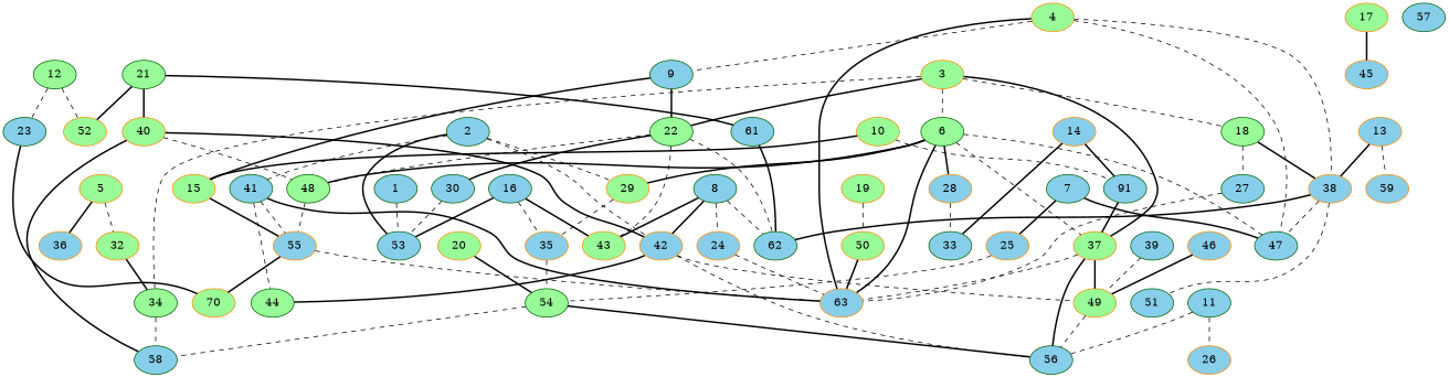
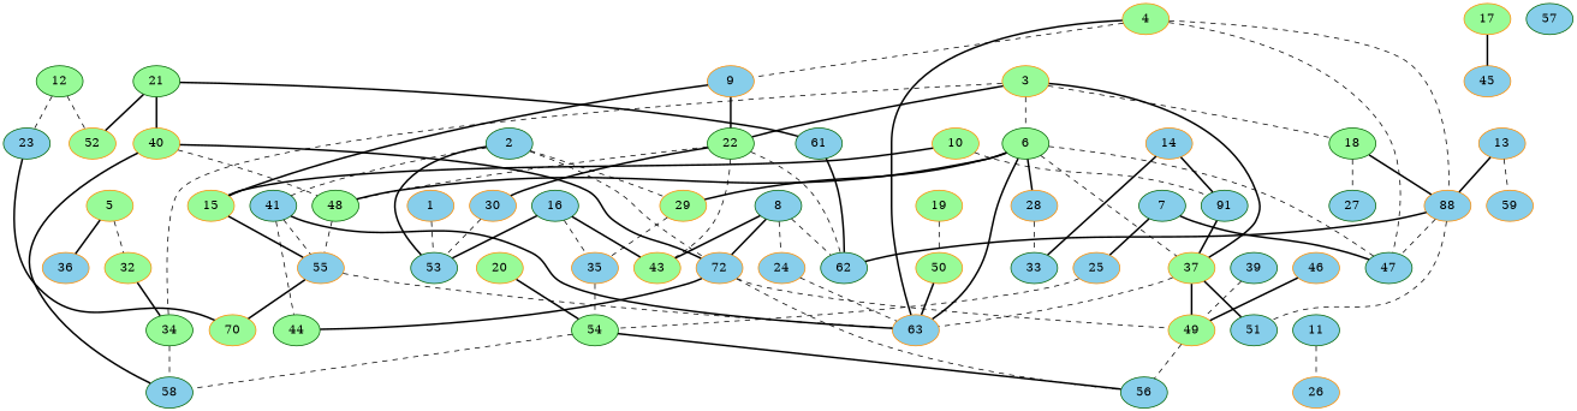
  graph {
    node [color=darkorange fillcolor=skyblue style=filled]
    edge [style=dashed]
    53 [color=darkgreen]
-   1 [color=darkgreen]
+   1
    2 [color=darkgreen]
    29 [fillcolor=palegreen]
    41 [color=darkgreen]
-   42
+   42 [label=72]
    35
    63
    55
    44 [color=darkgreen fillcolor=palegreen]
    56 [color=darkgreen]
    49 [fillcolor=palegreen]
    3 [fillcolor=palegreen]
    6 [color=darkgreen fillcolor=palegreen]
    18 [color=darkgreen fillcolor=palegreen]
    22 [color=darkgreen fillcolor=palegreen]
    34 [color=darkgreen fillcolor=palegreen]
    37 [fillcolor=palegreen]
    47 [color=darkgreen]
    28
    48 [color=darkgreen fillcolor=palegreen]
-   38
+   38 [label=88]
    27 [color=darkgreen]
    43 [fillcolor=palegreen]
    62 [color=darkgreen]
-   30 [color=darkgreen]
+   30
    58 [color=darkgreen]
    51 [color=darkgreen]
    4 [fillcolor=palegreen]
-   9 [color=darkgreen]
+   9
    15 [fillcolor=palegreen]
    5 [fillcolor=palegreen]
    32 [fillcolor=palegreen]
    36
    33 [color=darkgreen]
    7 [color=darkgreen]
    25
    54 [color=darkgreen fillcolor=palegreen]
    8 [color=darkgreen]
    24
    10 [fillcolor=palegreen]
    n42 [color=darkgreen label=91]
    11 [color=darkgreen]
    26
    12 [color=darkgreen fillcolor=palegreen]
    23 [color=darkgreen]
    52 [fillcolor=palegreen]
    n48 [fillcolor=palegreen label=70]
    13
    59
    14
    16 [color=darkgreen]
    17 [fillcolor=palegreen]
    45
    19 [fillcolor=palegreen]
    50 [fillcolor=palegreen]
    20 [fillcolor=palegreen]
    21 [color=darkgreen fillcolor=palegreen]
    40 [fillcolor=palegreen]
    61 [color=darkgreen]
    39 [color=darkgreen]
    46
    57 [color=darkgreen]
    1 -- 53
    2 -- 53 [style=bold]
    2 -- 29
    2 -- 41
    2 -- 42
    29 -- 35
    41 -- 63 [style=bold]
    41 -- 55
    41 -- 44
    42 -- 44 [style=bold]
    42 -- 56
    42 -- 49
    35 -- 54
    55 -- 63
    55 -- n48 [style=bold]
    49 -- 56
    3 -- 6
    3 -- 18
    3 -- 22 [style=bold]
    3 -- 34
    3 -- 37 [style=bold]
    6 -- 29 [style=bold]
    6 -- 63 [style=bold]
    6 -- 37
    6 -- 47
    6 -- 28 [style=bold]
    6 -- 48 [style=bold]
    18 -- 38 [style=bold]
    18 -- 27
    22 -- 48
    22 -- 43
    22 -- 62
    22 -- 30 [style=bold]
    34 -- 58
    37 -- 63
    37 -- 49 [style=bold]
-   37 -- 56 [style=bold]
+   37 -- 51 [style=bold]
    28 -- 33
    48 -- 55
    38 -- 47
    38 -- 62 [style=bold]
    38 -- 51
-   27 -- 63
    30 -- 53
    4 -- 63 [style=bold]
    4 -- 47
    4 -- 38
    4 -- 9
    9 -- 22 [style=bold]
    9 -- 15 [style=bold]
    15 -- 55 [style=bold]
    5 -- 32
    5 -- 36 [style=bold]
    32 -- 34 [style=bold]
    7 -- 47 [style=bold]
    7 -- 25 [style=bold]
    25 -- 54
    54 -- 56 [style=bold]
    54 -- 58
    8 -- 42 [style=bold]
    8 -- 43 [style=bold]
    8 -- 62
    8 -- 24
    24 -- 63
    10 -- 15 [style=bold]
    10 -- n42
    n42 -- 37 [style=bold]
-   11 -- 56
    11 -- 26
    12 -- 23
    12 -- 52
    23 -- n48 [style=bold]
    13 -- 38 [style=bold]
    13 -- 59
    14 -- 33 [style=bold]
    14 -- n42 [style=bold]
    16 -- 53 [style=bold]
    16 -- 35
    16 -- 43 [style=bold]
    17 -- 45 [style=bold]
    19 -- 50
    50 -- 63 [style=bold]
    20 -- 54 [style=bold]
    21 -- 52 [style=bold]
    21 -- 40 [style=bold]
    21 -- 61 [style=bold]
    40 -- 42 [style=bold]
    40 -- 48
    40 -- 58 [style=bold]
    61 -- 62 [style=bold]
    39 -- 49
    46 -- 49 [style=bold]
  }
